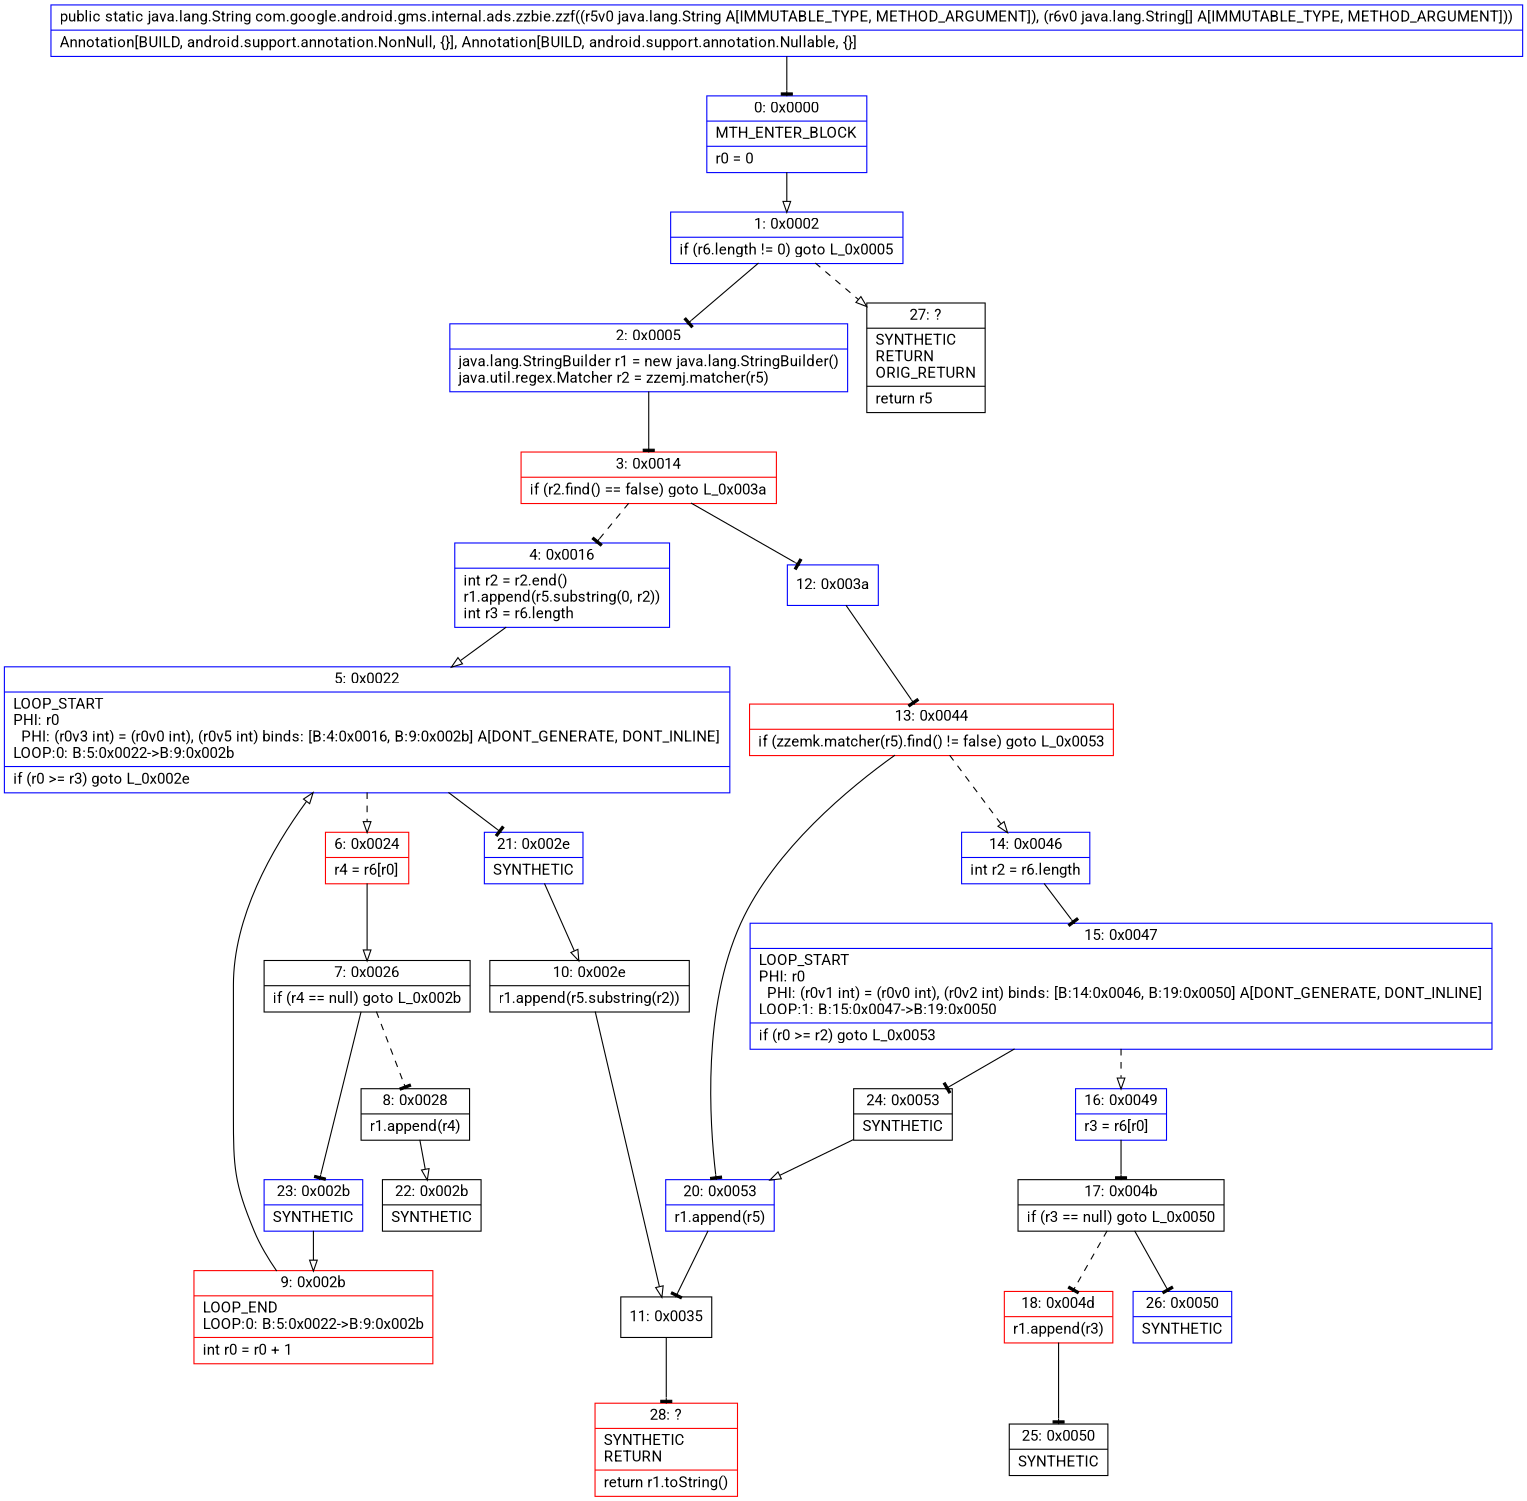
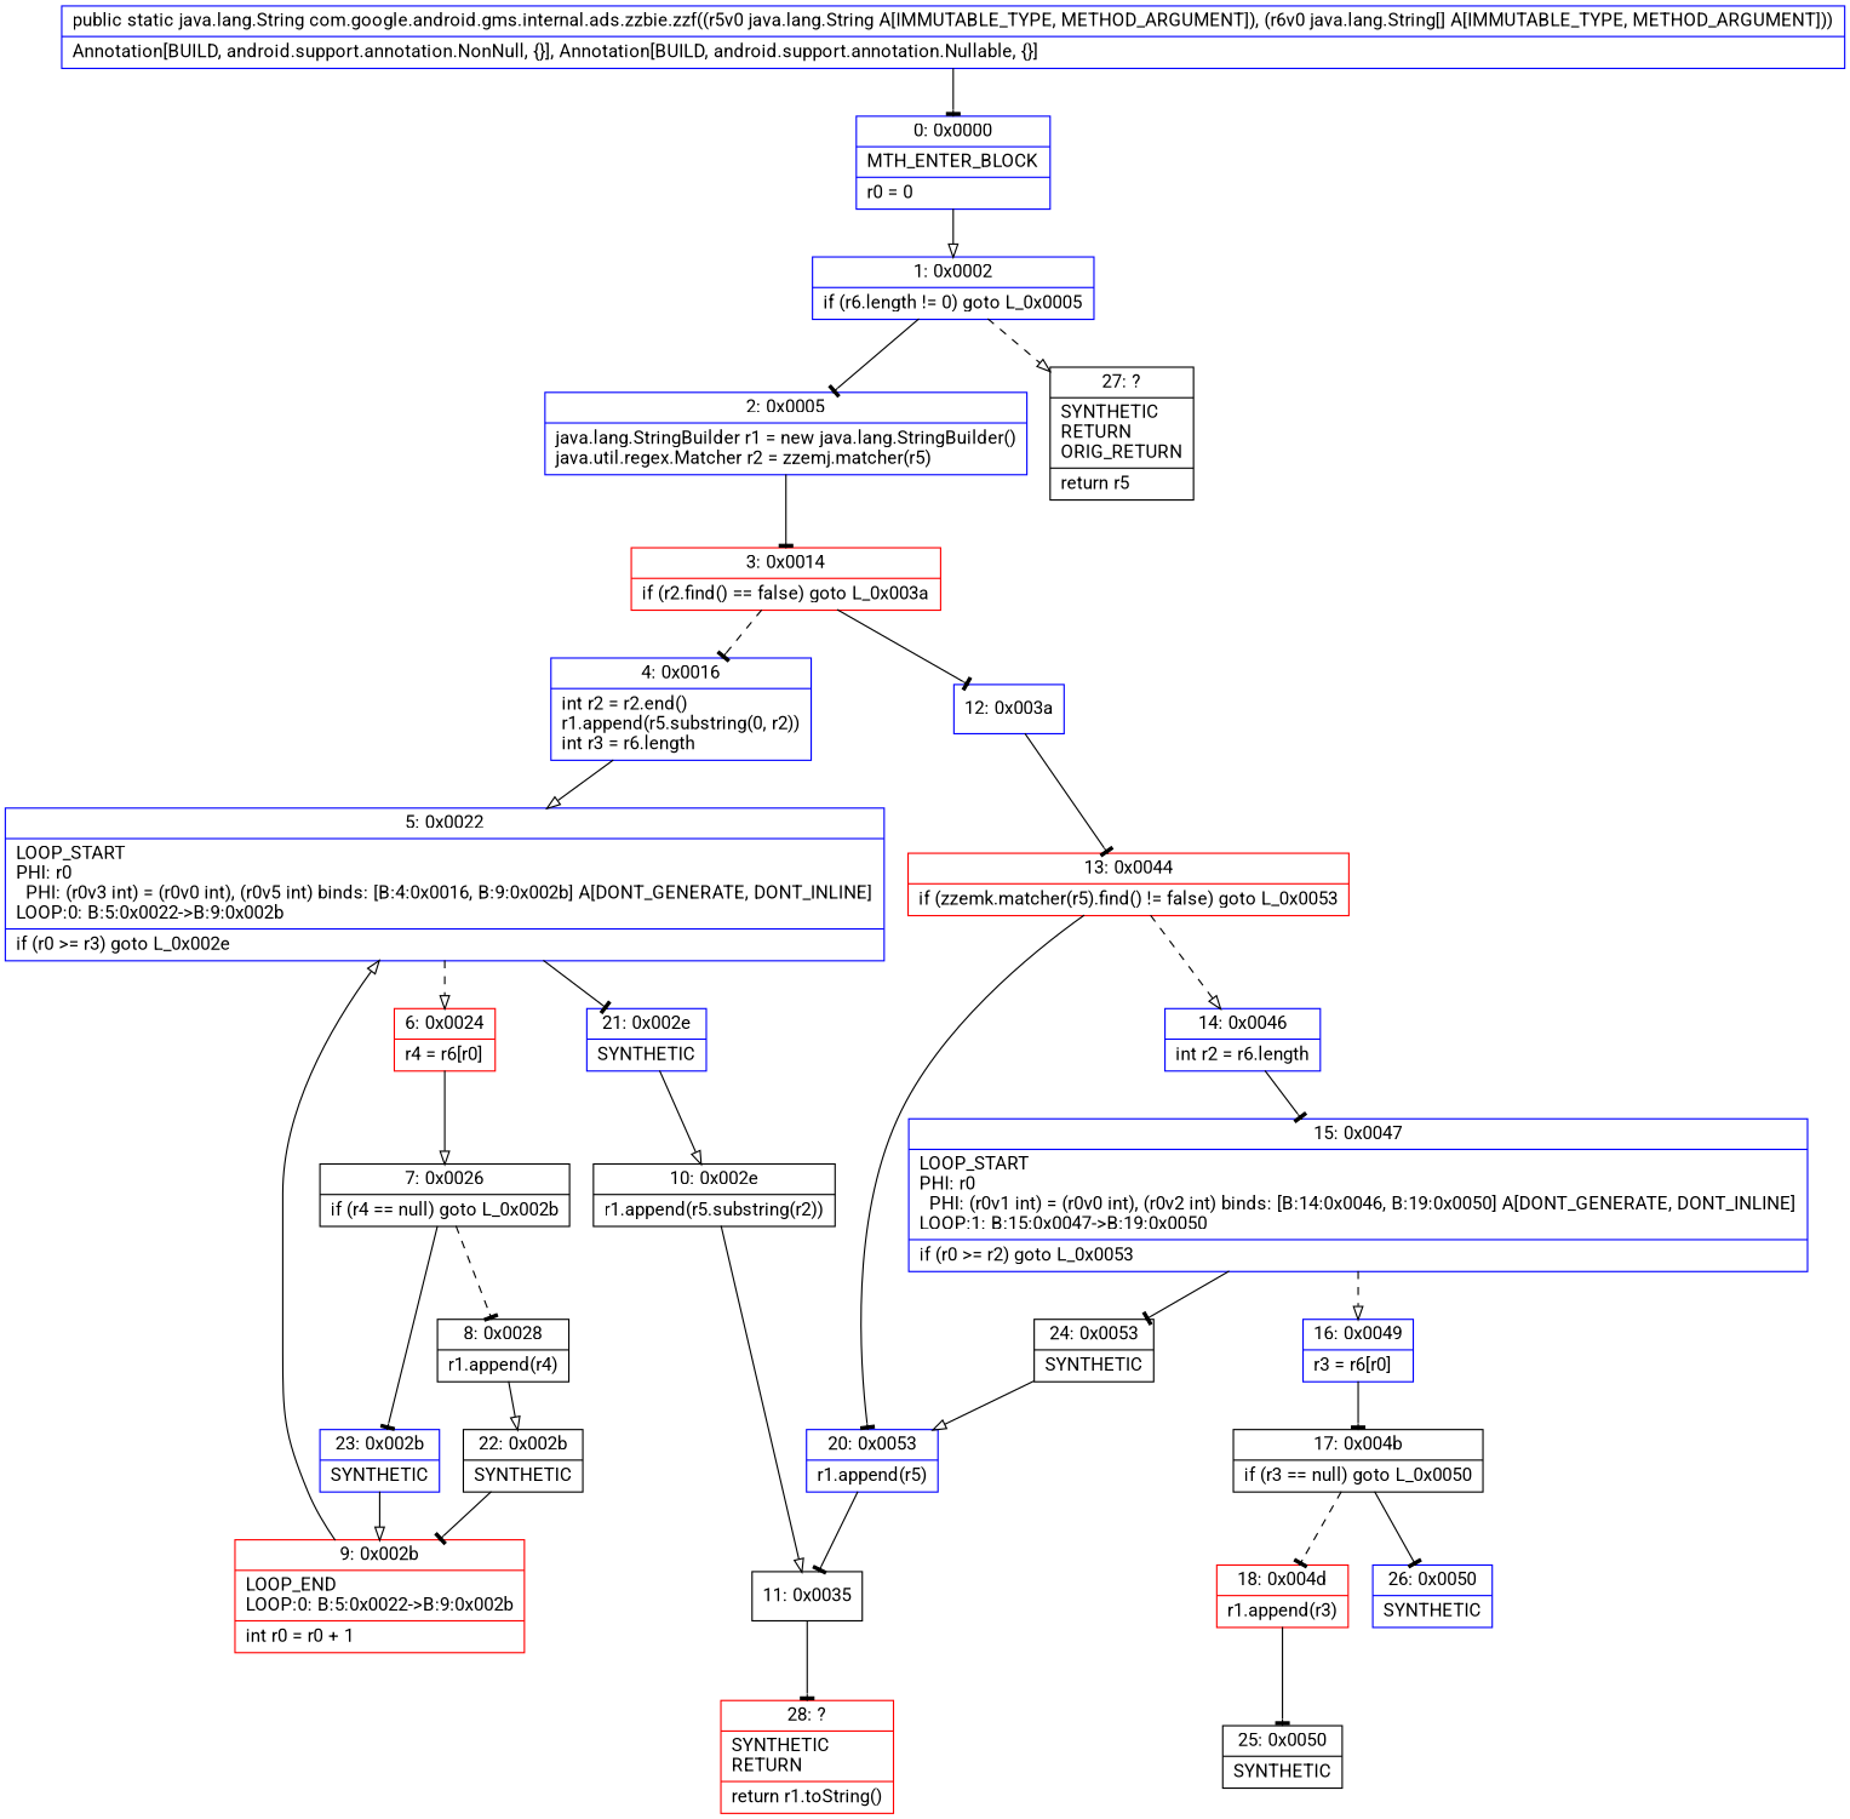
  digraph {
    fontname=Roboto
    node [color=blue fontname=Roboto shape=record]
    edge [arrowhead=tee fontname=Roboto]
    n1 [label="{0\:\ 0x0000|MTH_ENTER_BLOCK\l|r0 = 0\l}"]
    n2 [label="{1\:\ 0x0002|if (r6.length != 0) goto L_0x0005\l}"]
    n3 [label="{2\:\ 0x0005|java.lang.StringBuilder r1 = new java.lang.StringBuilder()\ljava.util.regex.Matcher r2 = zzemj.matcher(r5)\l}"]
    n4 [color=black label="{27\:\ ?|SYNTHETIC\lRETURN\lORIG_RETURN\l|return r5\l}"]
    n5 [color=red label="{3\:\ 0x0014|if (r2.find() == false) goto L_0x003a\l}"]
    n6 [label="{4\:\ 0x0016|int r2 = r2.end()\lr1.append(r5.substring(0, r2))\lint r3 = r6.length\l}"]
    n7 [label="{12\:\ 0x003a}"]
    n8 [label="{5\:\ 0x0022|LOOP_START\lPHI: r0 \l  PHI: (r0v3 int) = (r0v0 int), (r0v5 int) binds: [B:4:0x0016, B:9:0x002b] A[DONT_GENERATE, DONT_INLINE]\lLOOP:0: B:5:0x0022\-\>B:9:0x002b\l|if (r0 \>= r3) goto L_0x002e\l}"]
    n9 [color=red label="{13\:\ 0x0044|if (zzemk.matcher(r5).find() != false) goto L_0x0053\l}"]
    n10 [color=red label="{6\:\ 0x0024|r4 = r6[r0]\l}"]
    n11 [label="{21\:\ 0x002e|SYNTHETIC\l}"]
    n12 [color=black label="{7\:\ 0x0026|if (r4 == null) goto L_0x002b\l}"]
    n13 [color=black label="{10\:\ 0x002e|r1.append(r5.substring(r2))\l}"]
    n14 [color=black label="{8\:\ 0x0028|r1.append(r4)\l}"]
    n15 [label="{23\:\ 0x002b|SYNTHETIC\l}"]
    n16 [color=black label="{22\:\ 0x002b|SYNTHETIC\l}"]
    n17 [color=red label="{9\:\ 0x002b|LOOP_END\lLOOP:0: B:5:0x0022\-\>B:9:0x002b\l|int r0 = r0 + 1\l}"]
    n18 [color=black label="{11\:\ 0x0035}"]
    n19 [color=red label="{28\:\ ?|SYNTHETIC\lRETURN\l|return r1.toString()\l}"]
    n20 [label="{14\:\ 0x0046|int r2 = r6.length\l}"]
    n21 [label="{20\:\ 0x0053|r1.append(r5)\l}"]
    n22 [label="{15\:\ 0x0047|LOOP_START\lPHI: r0 \l  PHI: (r0v1 int) = (r0v0 int), (r0v2 int) binds: [B:14:0x0046, B:19:0x0050] A[DONT_GENERATE, DONT_INLINE]\lLOOP:1: B:15:0x0047\-\>B:19:0x0050\l|if (r0 \>= r2) goto L_0x0053\l}"]
    n23 [label="{16\:\ 0x0049|r3 = r6[r0]\l}"]
    n24 [color=black label="{24\:\ 0x0053|SYNTHETIC\l}"]
    n25 [color=black label="{17\:\ 0x004b|if (r3 == null) goto L_0x0050\l}"]
    n26 [color=red label="{18\:\ 0x004d|r1.append(r3)\l}"]
    n27 [label="{26\:\ 0x0050|SYNTHETIC\l}"]
    n28 [color=black label="{25\:\ 0x0050|SYNTHETIC\l}"]
    n29 [label="{public static java.lang.String com.google.android.gms.internal.ads.zzbie.zzf((r5v0 java.lang.String A[IMMUTABLE_TYPE, METHOD_ARGUMENT]), (r6v0 java.lang.String[] A[IMMUTABLE_TYPE, METHOD_ARGUMENT]))  | Annotation[BUILD, android.support.annotation.NonNull, \{\}], Annotation[BUILD, android.support.annotation.Nullable, \{\}]\l}"]
    n1 -> n2 [arrowhead=onormal]
    n2 -> n3
    n2 -> n4 [arrowhead=onormal style=dashed]
    n3 -> n5
    n5 -> n6 [style=dashed]
    n5 -> n7
    n6 -> n8 [arrowhead=onormal]
    n7 -> n9
    n8 -> n10 [arrowhead=onormal style=dashed]
    n8 -> n11
    n9 -> n20 [arrowhead=onormal style=dashed]
    n9 -> n21
    n10 -> n12 [arrowhead=onormal]
    n11 -> n13 [arrowhead=onormal]
    n12 -> n14 [style=dashed]
    n12 -> n15
    n13 -> n18 [arrowhead=onormal]
    n14 -> n16 [arrowhead=onormal]
    n15 -> n17 [arrowhead=onormal]
+   n16 -> n17
    n17 -> n8 [arrowhead=onormal]
    n18 -> n19
    n20 -> n22
    n21 -> n18
    n22 -> n23 [arrowhead=onormal style=dashed]
    n22 -> n24
    n23 -> n25
    n24 -> n21 [arrowhead=onormal]
    n25 -> n26 [style=dashed]
    n25 -> n27
    n26 -> n28
    n29 -> n1
  }
